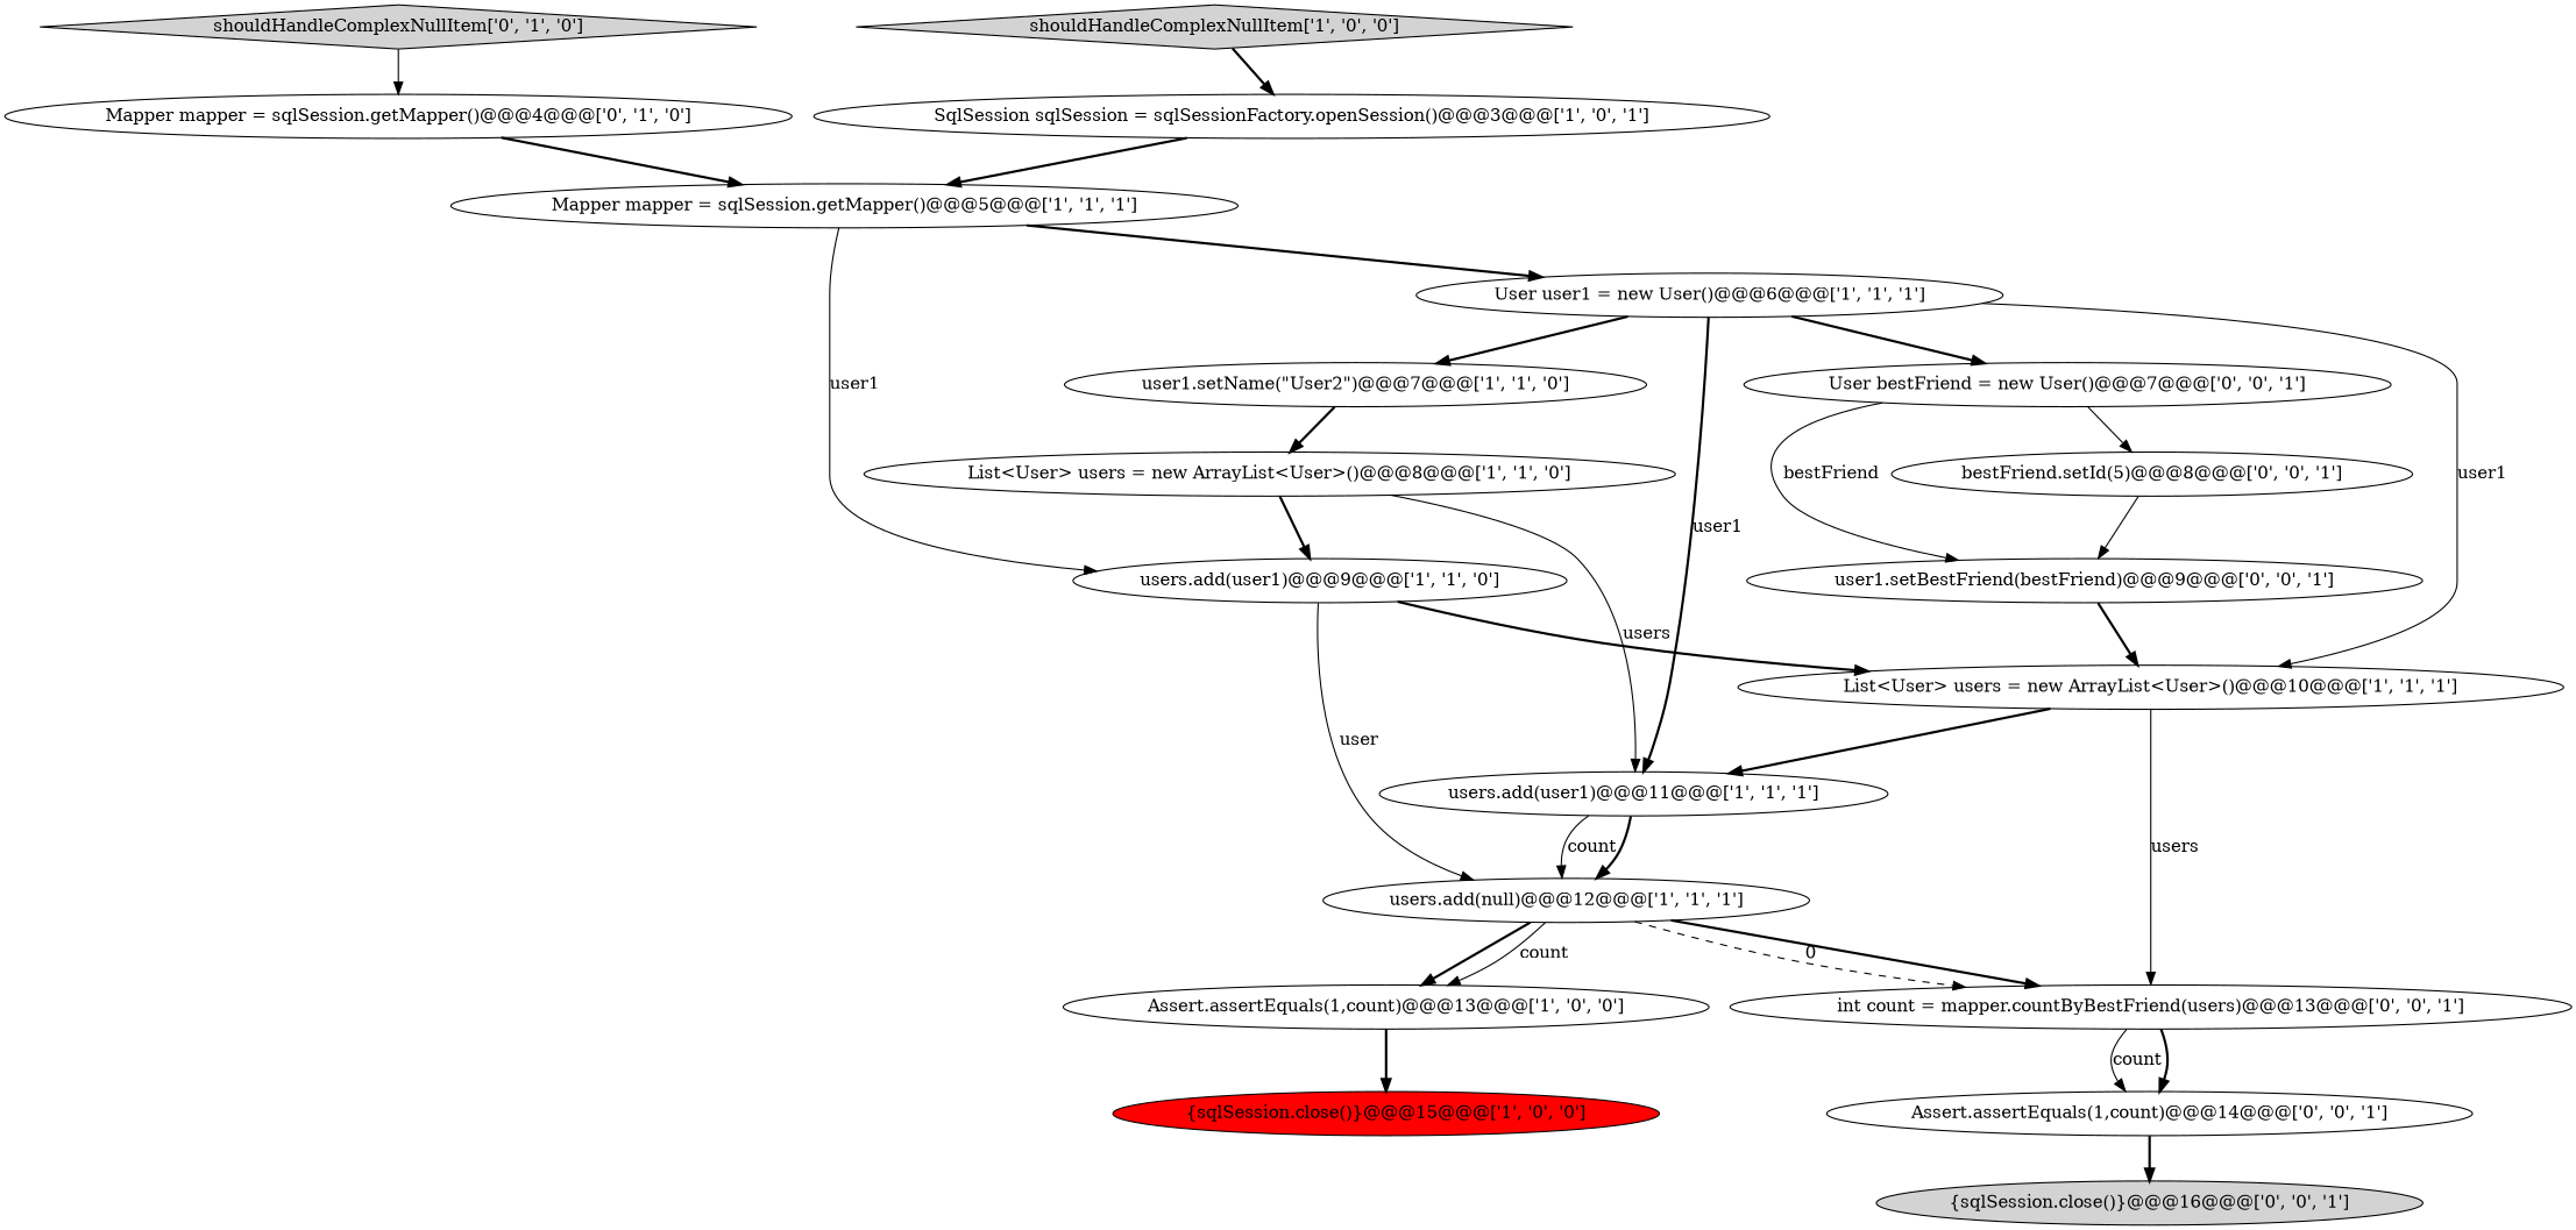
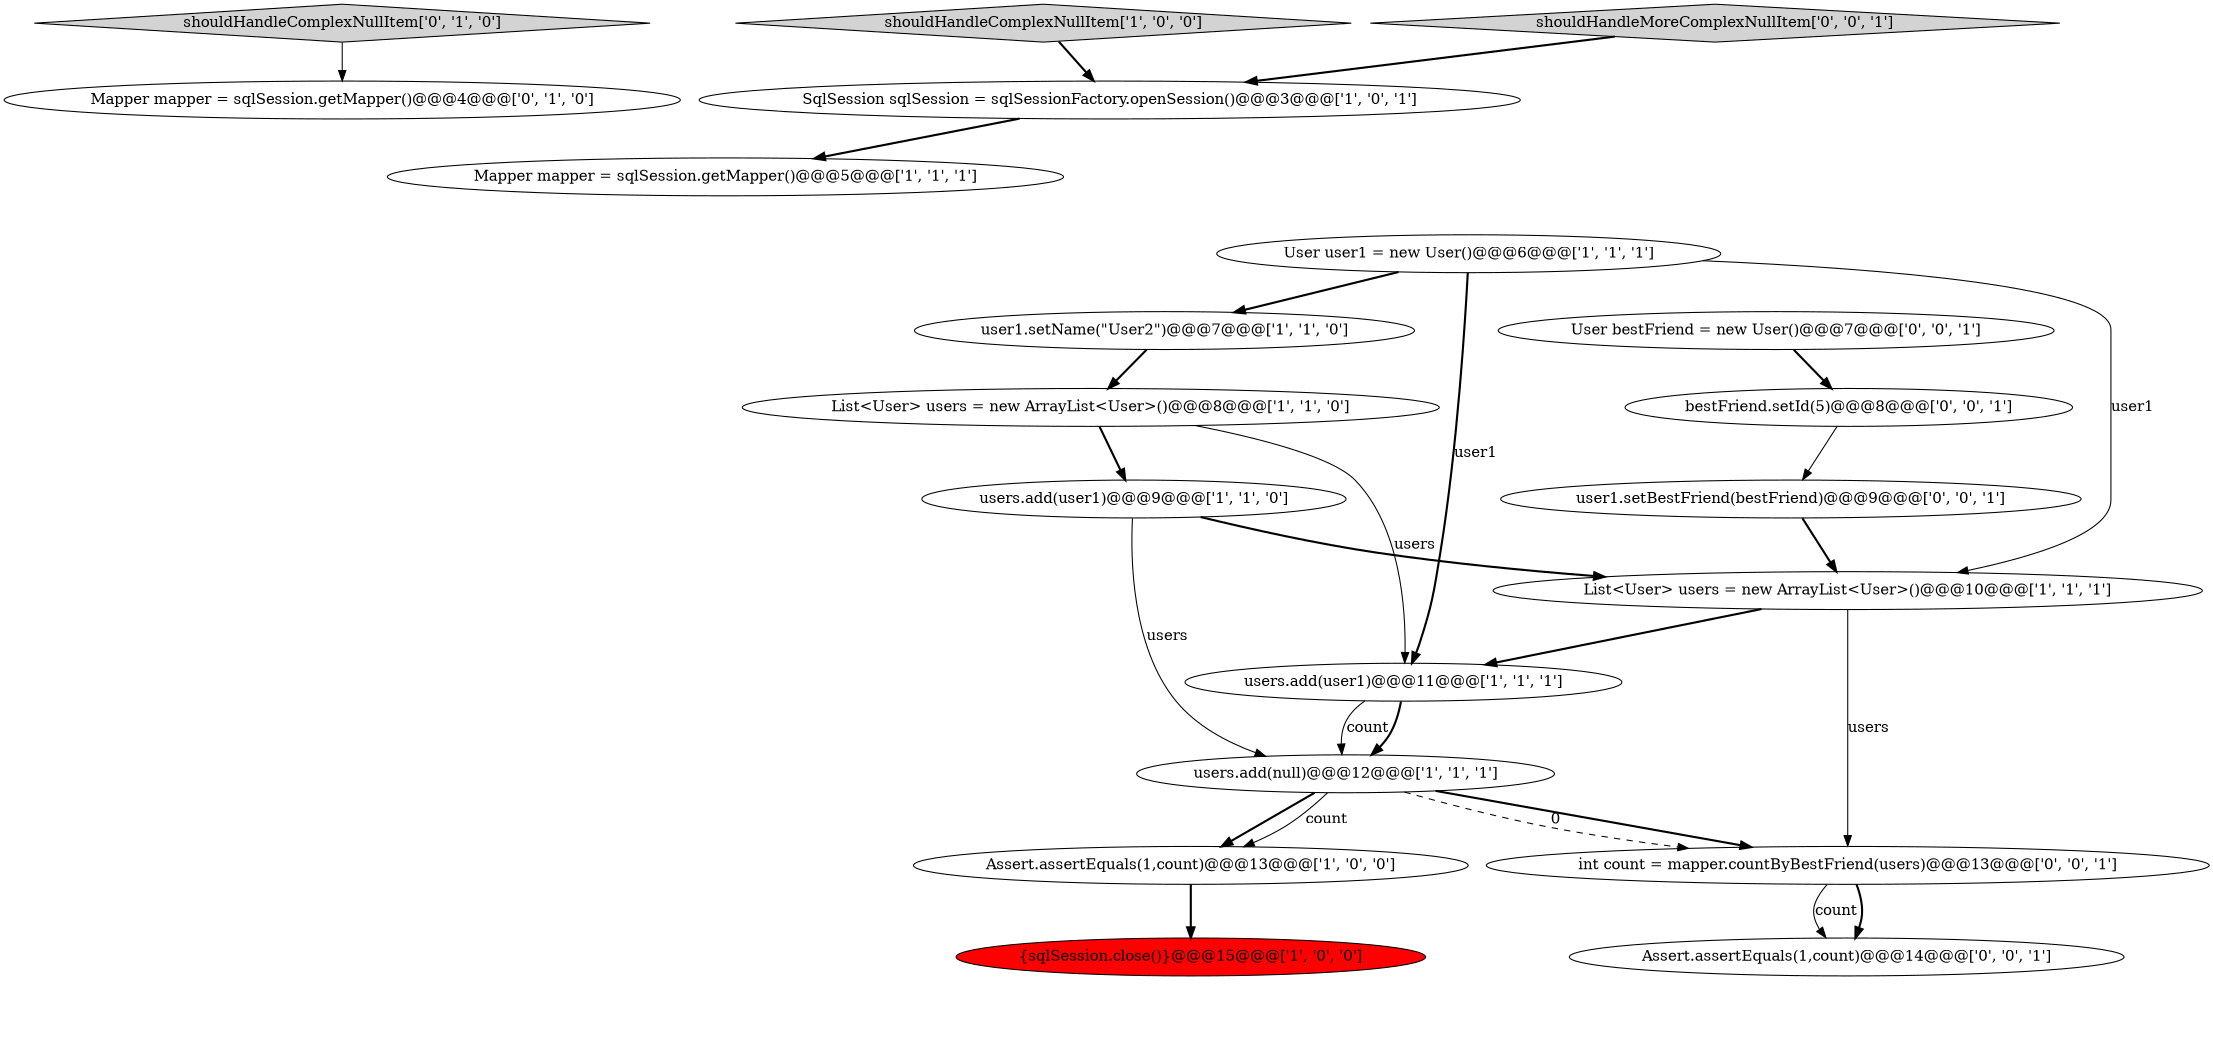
  digraph {
    node [fillcolor=white shape=ellipse style=filled]
    edge [style=bold]
    n1 [label="bestFriend.setId(5)@@@8@@@['0', '0', '1']"]
    n2 [label="user1.setBestFriend(bestFriend)@@@9@@@['0', '0', '1']"]
    n3 [label="List<User> users = new ArrayList<User>()@@@10@@@['1', '1', '1']"]
    n4 [fillcolor=red label="{sqlSession.close()}@@@15@@@['1', '0', '0']"]
    n5 [label="user1.setName(\"User2\")@@@7@@@['1', '1', '0']"]
    n6 [label="List<User> users = new ArrayList<User>()@@@8@@@['1', '1', '0']"]
    n7 [label="users.add(user1)@@@9@@@['1', '1', '0']"]
    n8 [label="users.add(user1)@@@11@@@['1', '1', '1']"]
    n9 [label="Mapper mapper = sqlSession.getMapper()@@@5@@@['1', '1', '1']"]
    n10 [label="User user1 = new User()@@@6@@@['1', '1', '1']"]
    n11 [label="User bestFriend = new User()@@@7@@@['0', '0', '1']"]
    n12 [label="users.add(null)@@@12@@@['1', '1', '1']"]
    n13 [label="Mapper mapper = sqlSession.getMapper()@@@4@@@['0', '1', '0']"]
    n14 [label="int count = mapper.countByBestFriend(users)@@@13@@@['0', '0', '1']"]
    n15 [fillcolor=lightgray label="shouldHandleComplexNullItem['1', '0', '0']" shape=diamond]
    n16 [label="SqlSession sqlSession = sqlSessionFactory.openSession()@@@3@@@['1', '0', '1']"]
    n17 [label="Assert.assertEquals(1,count)@@@13@@@['1', '0', '0']"]
    n18 [label="Assert.assertEquals(1,count)@@@14@@@['0', '0', '1']"]
-   n19 [fillcolor=lightgray label="{sqlSession.close()}@@@16@@@['0', '0', '1']"]
    n20 [fillcolor=lightgray label="shouldHandleComplexNullItem['0', '1', '0']" shape=diamond]
+   n21 [fillcolor=lightgray label="shouldHandleMoreComplexNullItem['0', '0', '1']" shape=diamond]
    n1 -> n2 [style=solid]
    n2 -> n3
    n3 -> n8
    n3 -> n14 [label=users style=solid]
    n5 -> n6
    n6 -> n7
    n6 -> n8 [label=users style=solid]
    n7 -> n3
-   n7 -> n12 [label=user style=solid]
+   n7 -> n12 [label=users style=solid]
    n8 -> n12 [label=count style=solid]
    n8 -> n12
-   n9 -> n7 [label=user1 style=solid]
-   n9 -> n10
    n10 -> n3 [label=user1 style=solid]
    n10 -> n5
    n10 -> n8 [label=user1]
-   n10 -> n11
-   n11 -> n1 [style=solid]
-   n11 -> n2 [label=bestFriend style=solid]
+   n11 -> n1
    n12 -> n14
    n12 -> n14 [label=0 style=dashed]
    n12 -> n17
    n12 -> n17 [label=count style=solid]
-   n13 -> n9
    n14 -> n18
    n14 -> n18 [label=count style=solid]
    n15 -> n16
    n16 -> n9
    n17 -> n4
-   n18 -> n19
    n20 -> n13 [style=solid]
+   n21 -> n16
  }
